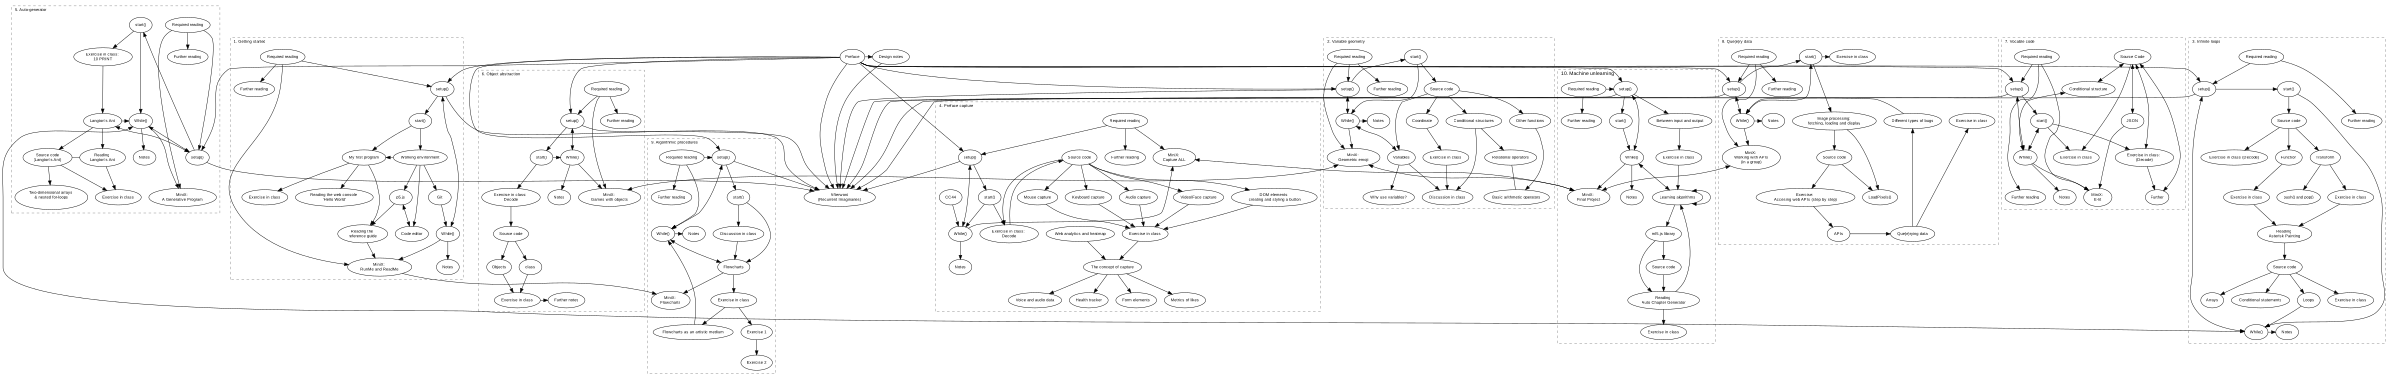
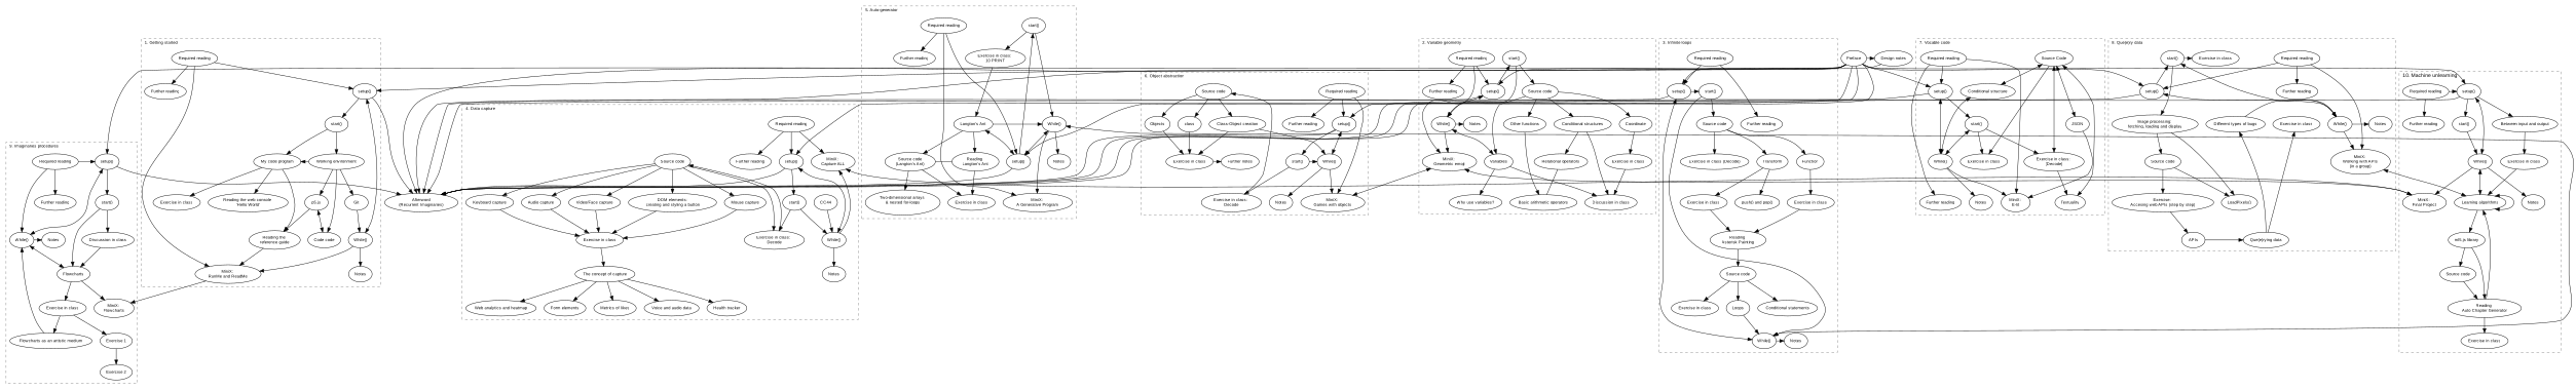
  digraph {
    fontname="Liberation Sans"
    node [fontname="Liberation Sans" fontsize="10pt" shape=ellipse]
    edge [fontname="Liberation Sans"]
    n1 [label=Preface shape=""]
    n2 [label="Design notes" shape=""]
    n3 [label="Working environment"]
-   n4 [label="My first program"]
+   n4 [label="My code program"]
    n5 [label="setup()"]
    n6 [label="start()"]
    n7 [label="While()"]
    n8 [label="p5.js"]
-   n9 [label="Code editor"]
+   n9 [label="Code code"]
    n10 [label=Git]
    n11 [label="Reading the \nreference guide"]
    n12 [label="Exercise in class"]
    n13 [label="Reading the web console \n'Hello World'"]
    n14 [label="MiniX: \nRunMe and ReadMe"]
    n15 [label=Notes]
    n16 [label="Required reading"]
    n17 [label="Further reading"]
    n18 [label="While()"]
    n19 [label=Notes]
    n20 [label="start()"]
    n21 [label="Required reading"]
    n22 [label="setup()"]
    n23 [label="Source code"]
    n24 [label=Coordinate]
    n25 [label=Variables]
    n26 [label="Other functions"]
    n27 [label="Conditional structures"]
    n28 [label="Exercise in class"]
    n29 [label="Discussion in class"]
    n30 [label="Why use variables?"]
    n31 [label="Basic arithmetic operators"]
    n32 [label="Relational operators"]
    n33 [label="MiniX: \nGeometric emoji"]
    n34 [label="Further reading"]
    n35 [label="setup()"]
    n36 [label="start()"]
    n37 [label="While()"]
    n38 [label=Notes]
    n39 [label="Source code"]
    n40 [label="Further reading"]
    n41 [label="Exercise in class (Decode)"]
    n42 [label=Function]
    n43 [label=Transform]
    n44 [label="Exercise in class"]
    n45 [label="Reading \nAsterisk Painting"]
    n46 [label="push() and pop()"]
    n47 [label="Exercise in class"]
    n48 [label="Source code"]
    n49 [label="Exercise in class"]
-   n50 [label=Arrays]
    n51 [label="Conditional statements"]
    n52 [label=Loops]
    n53 [label="Required reading"]
    n54 [label="Source code"]
    n55 [label="MiniX: \nCapture ALL"]
    n56 [label="Exercise in class"]
    n57 [label="While()"]
    n58 [label="setup()"]
    n59 [label="start()"]
    n60 [label="Exercise in class: \nDecode"]
    n61 [label="DOM elements:\n creating and styling a button"]
    n62 [label="Mouse capture"]
    n63 [label="Keyboard capture"]
    n64 [label="Audio capture"]
    n65 [label="Video/Face capture"]
    n66 [label="The concept of capture"]
    n67 [label="Web analytics and heatmap"]
    n68 [label="Form elements"]
    n69 [label="Metrics of likes"]
    n70 [label="Voice and audio data"]
    n71 [label="Health tracker"]
    n72 [label=Notes]
    n73 [label="Required reading"]
    n74 [label="Further reading"]
    CC44
    n76 [label="start()"]
    n77 [label="Required reading"]
    n78 [label="Source code\n(Langton's Ant)"]
    n79 [label="Reading \nLangton's Ant"]
    n80 [label="Exercise in class"]
    n81 [label="MiniX: \nA Generative Program"]
    n82 [label="Langton's Ant"]
    n83 [label="While()"]
    n84 [label="setup()"]
    n85 [label="Exercise in class: \n10 PRINT"]
    n86 [label="Two-dimensional arrays \n& nested for-loops\n    "]
    n87 [label=Notes]
    n88 [label="Further reading"]
    n89 [label="Exercise in class"]
    n90 [label="Further notes"]
    n91 [label="Exercise in class: \nDecode"]
    n92 [label="MiniX: \nGames with objects"]
    n93 [label="start()"]
    n94 [label="While()"]
    n95 [label="setup()"]
    n96 [label="Source code"]
    n97 [label=class]
    n98 [label=Objects]
+   n99 [label="Class-Object creation"]
    n100 [label=Notes]
    n101 [label="Required reading"]
    n102 [label="Further reading"]
    n103 [label="Source Code"]
    n104 [label="Required reading"]
-   n105 [label=Further]
+   n105 [label=Textuality]
    n106 [label="Further reading"]
    n107 [label="setup()"]
    n108 [label="start()"]
    n109 [label="While()"]
    n110 [label="Exercise in class: \n(Decode)"]
    n111 [label="Exercise in class"]
    n112 [label="Conditional structure"]
    n113 [label=JSON]
    n114 [label="MiniX: \nE-lit"]
    n115 [label=Notes]
    n116 [label="While()"]
    n117 [label=Notes]
    n118 [label="start()"]
    n119 [label="Exercise in class"]
    n120 [label="Required reading"]
    n121 [label="Source code"]
    n122 [label="MiniX: \nWorking with APIs\n(in a group)"]
    n123 [label=APIs]
    n124 [label="Que(e)rying data"]
    n125 [label="Exercise in class"]
    n126 [label="Different types of bugs"]
    n127 [label="setup()"]
    n128 [label="Image processing: \nfetching, loading and display"]
    n129 [label="LoadPixels()"]
    n130 [label="Exercise: \nAccesing web APIs (step by step)"]
    n131 [label="Further reading"]
    n132 [label="setup()"]
    n133 [label="Required reading"]
    n134 [label="While()"]
    n135 [label=Notes]
    n136 [label="start()"]
    n137 [label="Discussion in class"]
    n138 [label=Flowcharts]
    n139 [label="Exercise in class"]
    n140 [label="Exercise 1"]
    n141 [label="Flowcharts as an artistic medium"]
    n142 [label="MiniX: \nFlowcharts"]
    n143 [label="Exercise 2"]
    n144 [label="Further reading"]
    n145 [label="setup()"]
    n146 [label="Required reading"]
    n147 [label="Learning algorithms"]
    n148 [label="MiniX: \nFinal Project"]
    n149 [label="start()"]
    n150 [label="Between input and output"]
    n151 [label="While()"]
    n152 [label="Exercise in class"]
    n153 [label="ml5.js library"]
    n154 [label="Source code"]
    n155 [label="Reading \nAuto Chapter Generator"]
    n156 [label="Exercise in class"]
    n157 [label=Notes]
    n158 [label="Further reading"]
    n159 [label="Afterword\n(Recurrent Imaginaries)" shape=""]
    subgraph sub_1 {
      rank=same
      n1
      n2
    }
    subgraph cluster_2 {
      fontsize="10pt"
      label="1. Getting started"
      labeljust=l
      penwidth=0.5
      style=dashed
      n5
      n6
      n7
      n8
      n9
      n10
      n11
      n12
      n13
      n14
      n15
      n16
      n17
      subgraph sub_3 {
        fontsize="10pt"
        label="1. Getting started"
        labeljust=l
        penwidth=0.5
        rank=same
        style=dashed
        n3
        n4
      }
    }
    subgraph cluster_4 {
      fontsize="10pt"
      label="2. Variable geometry"
      labeljust=l
      penwidth=0.5
      style=dashed
      n22
      n23
      n24
      n25
      n26
      n27
      n28
      n29
      n30
      n31
      n32
      n33
      n34
      subgraph sub_5 {
        fontsize="10pt"
        label="2. Variable geometry"
        labeljust=l
        penwidth=0.5
        rank=same
        style=dashed
        n18
        n19
      }
      subgraph sub_6 {
        fontsize="10pt"
        label="2. Variable geometry"
        labeljust=l
        penwidth=0.5
        rank=same
        style=dashed
        n20
        n21
      }
    }
    subgraph cluster_7 {
      fontsize="10pt"
      label="3. Infinite loops"
      labeljust=l
      penwidth=0.5
      style=dashed
      n41
      n42
      n43
      n44
      n45
      n46
      n47
      n48
      n49
-     n50
      n51
      n52
      n53
      subgraph sub_8 {
        fontsize="10pt"
        label="3. Infinite loops"
        labeljust=l
        penwidth=0.5
        rank=same
        style=dashed
        n35
        n36
      }
      subgraph sub_9 {
        fontsize="10pt"
        label="3. Infinite loops"
        labeljust=l
        penwidth=0.5
        rank=same
        style=dashed
        n37
        n38
      }
      subgraph sub_10 {
        fontsize="10pt"
        label="3. Infinite loops"
        labeljust=l
        penwidth=0.5
        rank=same
        style=dashed
        n39
        n40
      }
    }
    subgraph cluster_11 {
      fontsize="10pt"
-     label="4. Preface capture"
+     label="4. Data capture"
      labeljust=l
      penwidth=0.5
      style=dashed
      n58
      n59
      n60
      n61
      n62
      n63
      n64
      n65
      n66
      n67
      n68
      n69
      n70
      n71
      n72
      n73
      n74
      CC44
      subgraph sub_12 {
        fontsize="10pt"
        label="4. Data capture"
        labeljust=l
        penwidth=0.5
        rank=same
        style=dashed
        n54
        n55
      }
      subgraph sub_13 {
        fontsize="10pt"
        label="4. Data capture"
        labeljust=l
        penwidth=0.5
        rank=same
        style=dashed
        n56
        n57
      }
    }
    subgraph cluster_14 {
      fontsize="10pt"
      label="5. Auto-generator"
      labeljust=l
      penwidth=0.5
      style=dashed
      n84
      n85
      n86
      n87
      n88
      subgraph sub_15 {
        fontsize="10pt"
        label="5. Auto-generator"
        labeljust=l
        penwidth=0.5
        rank=same
        style=dashed
        n76
        n77
      }
      subgraph sub_16 {
        fontsize="10pt"
        label="5. Auto-generator"
        labeljust=l
        penwidth=0.5
        rank=same
        style=dashed
        n78
        n79
      }
      subgraph sub_17 {
        fontsize="10pt"
        label="5. Auto-generator"
        labeljust=l
        penwidth=0.5
        rank=same
        style=dashed
        n80
        n81
      }
      subgraph sub_18 {
        fontsize="10pt"
        label="5. Auto-generator"
        labeljust=l
        penwidth=0.5
        rank=same
        style=dashed
        n82
        n83
      }
    }
    subgraph cluster_19 {
      fontsize="10pt"
      label="6. Object abstraction"
      labeljust=l
      penwidth=0.5
      style=dashed
      n95
      n96
      n97
      n98
+     n99
      n100
      n101
      n102
      subgraph sub_20 {
        fontsize="10pt"
        label="6. Object abstraction"
        labeljust=l
        penwidth=0.5
        rank=same
        style=dashed
        n89
        n90
      }
      subgraph sub_21 {
        fontsize="10pt"
        label="6. Object abstraction"
        labeljust=l
        penwidth=0.5
        rank=same
        style=dashed
        n91
        n92
      }
      subgraph sub_22 {
        fontsize="10pt"
        label="6. Object abstraction"
        labeljust=l
        penwidth=0.5
        rank=same
        style=dashed
        n93
        n94
      }
    }
    subgraph cluster_23 {
      fontsize="10pt"
      label="7. Vocable code"
      labeljust=l
      penwidth=0.5
      style=dashed
      n107
      n108
      n109
      n110
      n111
      n112
      n113
      n114
      n115
      subgraph sub_24 {
        fontsize="10pt"
        label="7. Vocable code"
        labeljust=l
        penwidth=0.5
        rank=same
        style=dashed
        n103
        n104
      }
      subgraph sub_25 {
        fontsize="10pt"
        label="7. Vocable code"
        labeljust=l
        penwidth=0.5
        rank=same
        style=dashed
        n105
        n106
      }
    }
    subgraph cluster_26 {
      fontsize="10pt"
      label="8. Que(e)ry data"
      labeljust=l
      penwidth=0.5
      style=dashed
      n127
      n128
      n129
      n130
      n131
      subgraph sub_27 {
        fontsize="10pt"
        label="8. Que(e)ry data"
        labeljust=l
        penwidth=0.5
        rank=same
        style=dashed
        n116
        n117
      }
      subgraph sub_28 {
        fontsize="10pt"
        label="8. Que(e)ry data"
        labeljust=l
        penwidth=0.5
        rank=same
        style=dashed
        n118
        n119
        n120
      }
      subgraph sub_29 {
        fontsize="10pt"
        label="8. Que(e)ry data"
        labeljust=l
        penwidth=0.5
        rank=same
        style=dashed
        n121
        n122
      }
      subgraph sub_30 {
        fontsize="10pt"
        label="8. Que(e)ry data"
        labeljust=l
        penwidth=0.5
        rank=same
        style=dashed
        n123
        n124
      }
      subgraph sub_31 {
        fontsize="10pt"
        label="8. Que(e)ry data"
        labeljust=l
        penwidth=0.5
        rank=same
        style=dashed
        n116
        n125
        n126
      }
    }
    subgraph cluster_32 {
      fontsize="10pt"
-     label="9. Algorithmic procedures"
+     label="9. Imaginaries procedures"
      labeljust=l
      penwidth=0.5
      style=dashed
      n136
      n137
      n138
      n139
      n140
      n141
      n142
      n143
      n144
      subgraph sub_33 {
        fontsize="10pt"
        label="9. Algorithmic procedures"
        labeljust=l
        penwidth=0.5
        rank=same
        style=dashed
        n132
        n133
      }
      subgraph sub_34 {
        fontsize="10pt"
        label="9. Algorithmic procedures"
        labeljust=l
        penwidth=0.5
        rank=same
        style=dashed
        n134
        n135
      }
    }
    subgraph cluster_35 {
      fontsize="12pt"
      label="10. Machine unlearning"
      labeljust=l
      penwidth=0.5
      style=dashed
      n149
      n150
      n151
      n152
      n153
      n154
      n155
      n156
      n157
      n158
      subgraph sub_36 {
        fontsize="12pt"
        label="10. Machine unlearning"
        labeljust=l
        penwidth=0.5
        rank=same
        style=dashed
        n145
        n146
      }
      subgraph sub_37 {
        fontsize="12pt"
        label="10. Machine unlearning"
        labeljust=l
        penwidth=0.5
        rank=same
        style=dashed
        n147
        n148
      }
    }
    n1 -> n2
    n1 -> n5
    n1 -> n22
    n1 -> n35
    n1 -> n58
    n1 -> n84
    n1 -> n95
    n1 -> n107
    n1 -> n127
    n1 -> n132
    n1 -> n145
    n1 -> n159
    n2 -> n159
    n3 -> n4
    n3 -> n8
    n3 -> n9
    n3 -> n10
    n4 -> n11
    n4 -> n12
    n4 -> n13
    n5 -> n6
    n5 -> n7 [dir=both]
    n5 -> n159
    n6 -> n3
    n6 -> n4
    n7 -> n14
    n7 -> n15
    n8 -> n9 [dir=both]
    n8 -> n11
    n10 -> n7
    n11 -> n14
    n14 -> n142
    n16 -> n5
    n16 -> n14
    n16 -> n17
    n18 -> n19
    n18 -> n25 [dir=both]
    n18 -> n33
    n20 -> n18
    n20 -> n23
    n21 -> n22
    n21 -> n33
    n21 -> n34
    n22 -> n18 [dir=both]
    n22 -> n20
    n22 -> n159
    n23 -> n24
    n23 -> n25
    n23 -> n26
    n23 -> n27
    n24 -> n28
    n25 -> n29
    n25 -> n30
    n26 -> n31
    n27 -> n29
    n27 -> n32
    n28 -> n29
    n32 -> n31 [dir=none]
    n33 -> n92 [dir=both]
    n33 -> n148 [dir=both]
    n35 -> n36
    n35 -> n37 [dir=both]
    n35 -> n159
    n36 -> n37
    n36 -> n39
    n37 -> n38
    n37 -> n83 [dir=both]
    n39 -> n41
    n39 -> n42
    n39 -> n43
    n42 -> n44
    n43 -> n46
    n43 -> n47
    n44 -> n45
    n45 -> n48
    n47 -> n45
    n48 -> n49
-   n48 -> n50
    n48 -> n51
    n48 -> n52
    n52 -> n37
    n53 -> n35
    n53 -> n40
    n54 -> n60
    n54 -> n61
    n54 -> n62
    n54 -> n63
    n54 -> n64
    n54 -> n65
    n55 -> n148 [dir=both]
    n56 -> n66
    n57 -> n55
    n57 -> n72
    n58 -> n57 [dir=both]
    n58 -> n59
    n58 -> n159
    n59 -> n57
    n59 -> n60
    n60 -> n54
    n61 -> n56
    n62 -> n56
    n63 -> n56
    n64 -> n56
    n65 -> n56
-   n67 -> n66
+   n66 -> n67
    n66 -> n68
    n66 -> n69
    n66 -> n70
    n66 -> n71
    n73 -> n55
    n73 -> n58
    n73 -> n74
    CC44 -> n57
    n76 -> n83
    n76 -> n85
    n77 -> n81
    n77 -> n84
    n77 -> n88
    n78 -> n79 [dir=none]
    n78 -> n80
    n78 -> n86
    n79 -> n80
    n82 -> n78
    n82 -> n79
    n82 -> n83
    n82 -> n84 [dir=both]
    n83 -> n81
    n83 -> n87
    n84 -> n76
    n84 -> n83 [dir=both]
    n84 -> n159
    n85 -> n82 [minlen=2]
    n89 -> n90
    n91 -> n96
    n93 -> n91
    n93 -> n94
    n94 -> n92
    n94 -> n100
    n95 -> n93
    n95 -> n94 [dir=both]
    n95 -> n159
    n96 -> n97
    n96 -> n98
+   n96 -> n99
    n97 -> n89
    n98 -> n89
+   n99 -> n89
+   n99 -> n94
    n101 -> n92
    n101 -> n95
    n101 -> n102
    n103 -> n111
    n103 -> n112 [dir=both]
    n103 -> n113 [dir=both]
    n104 -> n106
    n104 -> n107
    n104 -> n114
    n105 -> n103 [dir=both]
    n107 -> n108
    n107 -> n109 [dir=both]
    n107 -> n159
    n108 -> n109 [dir=both]
    n108 -> n110
    n108 -> n111
    n109 -> n114
    n109 -> n115
    n110 -> n103 [dir=both]
    n110 -> n105
    n112 -> n109 [dir=both]
    n113 -> n114
    n116 -> n117
    n116 -> n122
    n118 -> n116 [dir=both]
    n118 -> n119
    n118 -> n128
    n120 -> n122
    n120 -> n127
    n120 -> n131
    n121 -> n129
    n121 -> n130
-   n122 -> n148 [dir=both]
+   n122 -> n147 [dir=both]
    n123 -> n124
    n124 -> n125
    n124 -> n126
    n126 -> n116
    n127 -> n116 [dir=both]
    n127 -> n118
    n127 -> n159
    n128 -> n121
    n128 -> n129
    n130 -> n123
    n132 -> n134 [dir=both]
    n132 -> n136
    n132 -> n159
    n133 -> n132
    n133 -> n134
    n133 -> n144
    n134 -> n135
    n134 -> n138 [dir=both]
    n136 -> n137
    n136 -> n138
    n137 -> n138
    n138 -> n139
    n138 -> n142
    n139 -> n140
    n139 -> n141
    n140 -> n143
    n141 -> n134
    n145 -> n149
    n145 -> n150
    n145 -> n151 [dir=both]
    n145 -> n159
    n146 -> n145
    n146 -> n158
    n147 -> n147 [dir=both]
    n147 -> n151 [dir=both]
    n147 -> n153
    n149 -> n151
    n150 -> n152
    n151 -> n148
    n151 -> n157
    n152 -> n147
    n153 -> n154
    n153 -> n155
    n154 -> n155
    n155 -> n147
    n155 -> n156
  }
